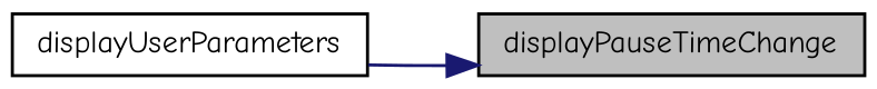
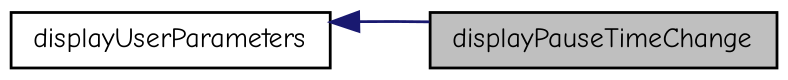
  digraph {
    rankdir=RL
    fontname="Comic Neue"
    node [color=black fontname="Comic Neue" fontsize=10 shape=record style=filled]
    n1 [fillcolor=grey75 fontcolor=black height=0.2 label=displayPauseTimeChange width=0.4]
    n2 [fillcolor=white height=0.2 label=displayUserParameters width=0.4]
-   n1 -> n2 [color=midnightblue dir=back fontname="Comic Neue" fontsize=10 labelfontname=Helvetica labelfontsize=10 style=solid]
+   n2 -> n1 [color=midnightblue dir=back fontname="Comic Neue" fontsize=10 labelfontname=Helvetica labelfontsize=10 style=solid]
  }
